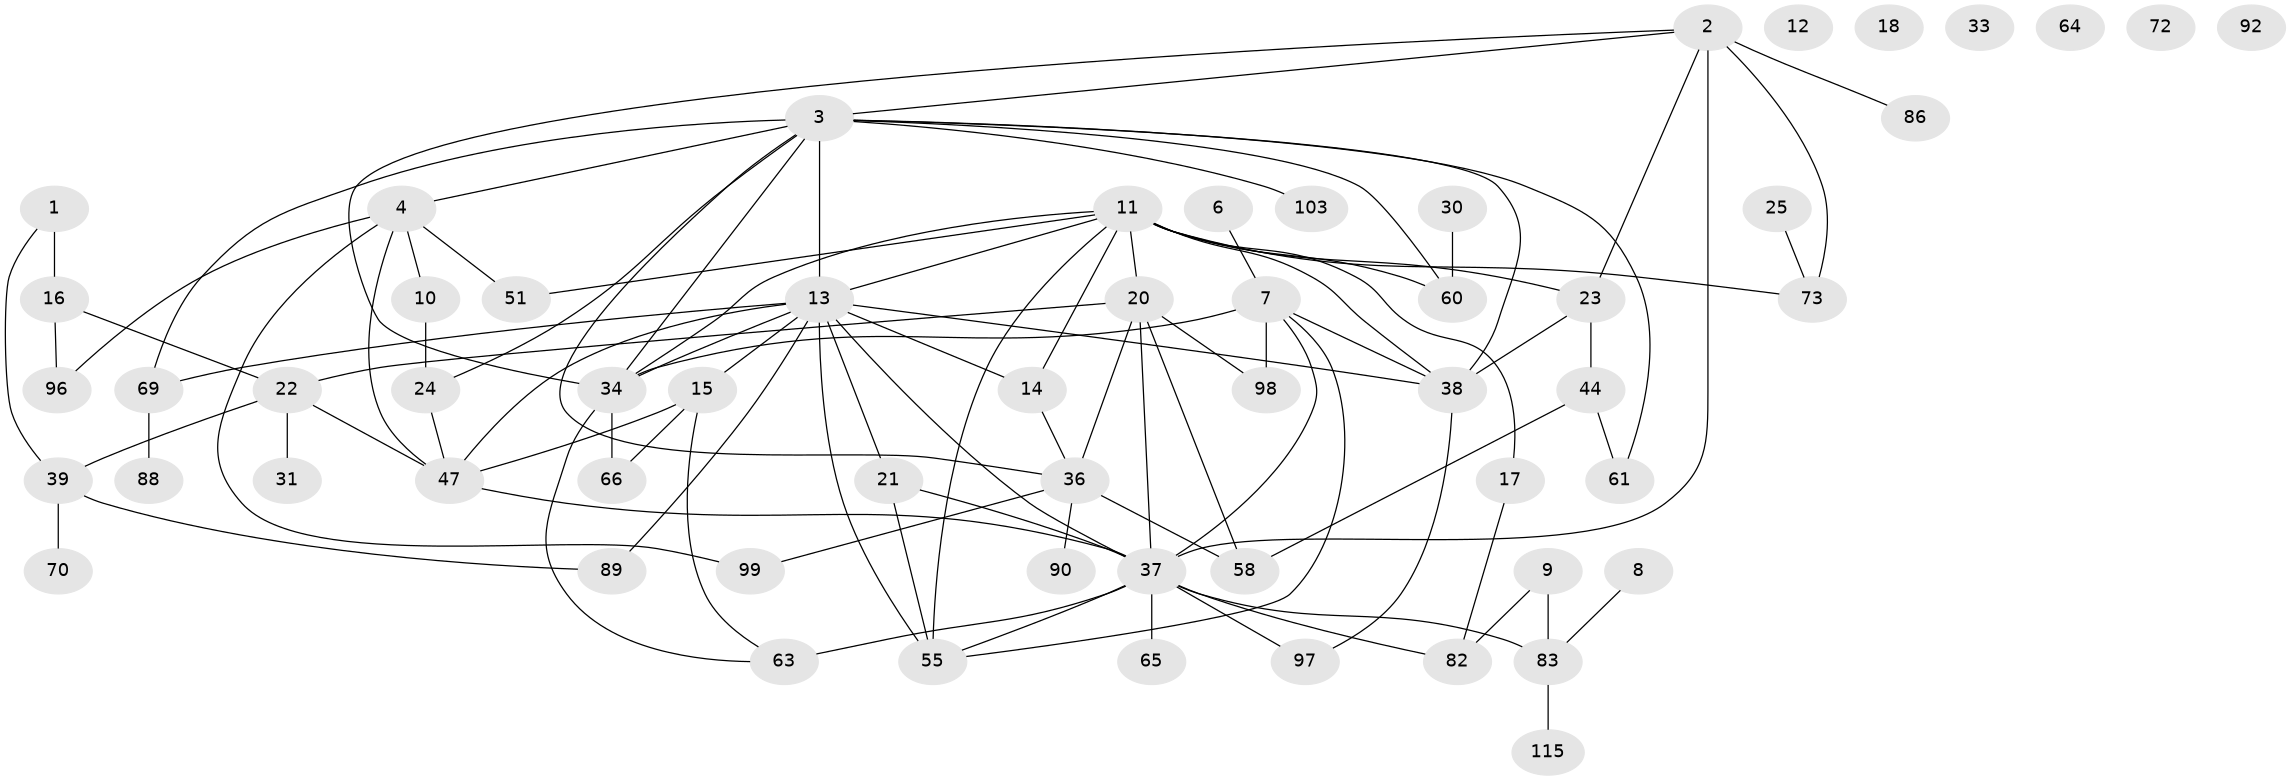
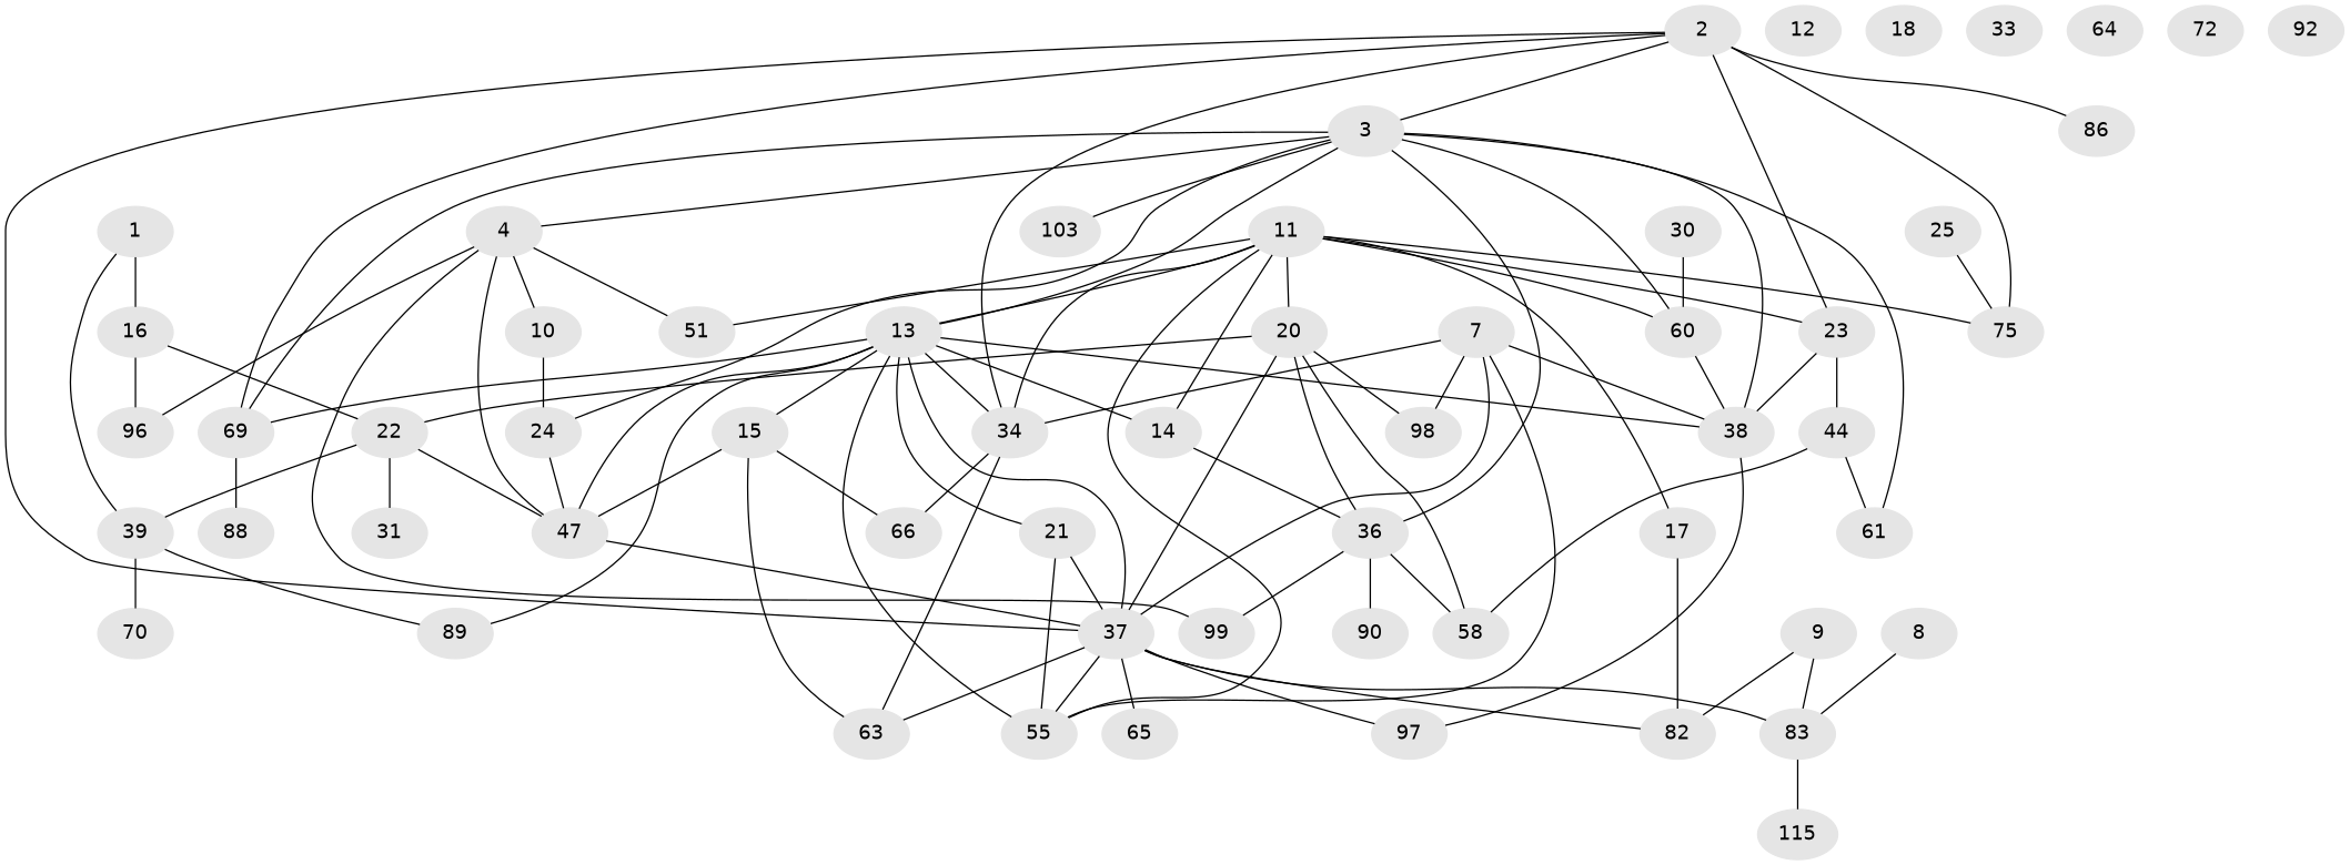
  graph {
    fontname="DejaVu Sans"
    node [color=gray90 fontname="DejaVu Sans" style=filled]
    edge [fontname="DejaVu Sans"]
    1 [super="+5"]
    16 [super="+109"]
    39 [super="+85"]
    96 [super="+111"]
    22 [super="+43"]
    89
    70
    2 [super="+114+78+68"]
    3 [super="+116+32+53+54"]
    23 [super="+106"]
    34 [super="+100+93"]
    37 [super="+48+40+71+75"]
    69 [super="+117"]
-   73 [super="+104"]
+   73 [super="+104" label=75]
    86
    4 [super="+52"]
    13 [super="+56+118+35+19"]
    24 [super="+101"]
    36 [super="+50+94"]
    38 [super="+87"]
    60
    61
    103
    44 [super="+46"]
    63 [super="+113"]
    66
    55 [super="+67+110+95+79"]
    83 [super="+84"]
    82
    65
    97
    88
    10 [super="+59"]
    n34 [label=47 super="+57"]
    51 [super="+105"]
    99
    14 [super="+41"]
    15 [super="+62"]
    21
    58 [super="+120"]
    90
    7 [super="+42+28"]
    98
-   6
    115
    8
    9 [super="+122"]
    11 [super="+108+49"]
    17
    20 [super="+74+29+107"]
    12
    31
    18 [super="+119"]
    25
    30
    33
    64
    72
    92
    1 -- 16 [weight=2]
    1 -- 39
    16 -- 96
    16 -- 22
    39 -- 89
    39 -- 70
    22 -- 39
    22 -- n34
    22 -- 31
    2 -- 3
    2 -- 23
    2 -- 34
    2 -- 37
+   2 -- 69
    2 -- 73 [weight=2]
    2 -- 86
-   3 -- 34
    3 -- 69
    3 -- 4
    3 -- 13
    3 -- 24
    3 -- 36
    3 -- 38
    3 -- 60
    3 -- 61
    3 -- 103
    23 -- 38
    23 -- 44
    34 -- 63
    34 -- 66
    37 -- 63 [weight=2]
    37 -- 55
    37 -- 83 [weight=2]
    37 -- 82
    37 -- 65
    37 -- 97
    69 -- 88
    4 -- 96
    4 -- 10
    4 -- n34
    4 -- 51
    4 -- 99
    13 -- 89
    13 -- 34
    13 -- 37
    13 -- 69
    13 -- 38
    13 -- 55 [weight=2]
    13 -- n34
    13 -- 14
    13 -- 15
    13 -- 21
    24 -- n34
    36 -- 99
    36 -- 58
    36 -- 90
    38 -- 97
    44 -- 61
    44 -- 58
    83 -- 115
    10 -- 24 [weight=2]
    n34 -- 37
    14 -- 36
    15 -- 63
    15 -- 66
    15 -- n34
    21 -- 37
    21 -- 55
    7 -- 34
    7 -- 37
    7 -- 38
    7 -- 55
    7 -- 98
-   6 -- 7
    8 -- 83
    9 -- 83
    9 -- 82
    11 -- 23
    11 -- 34
    11 -- 73
    11 -- 13
-   11 -- 38
+   60 -- 38
    11 -- 60
    11 -- 55
    11 -- 51
    11 -- 14
    11 -- 17
    11 -- 20
    17 -- 82
    20 -- 22
    20 -- 37
    20 -- 36
    20 -- 58
    20 -- 98
    25 -- 73
    30 -- 60
  }
